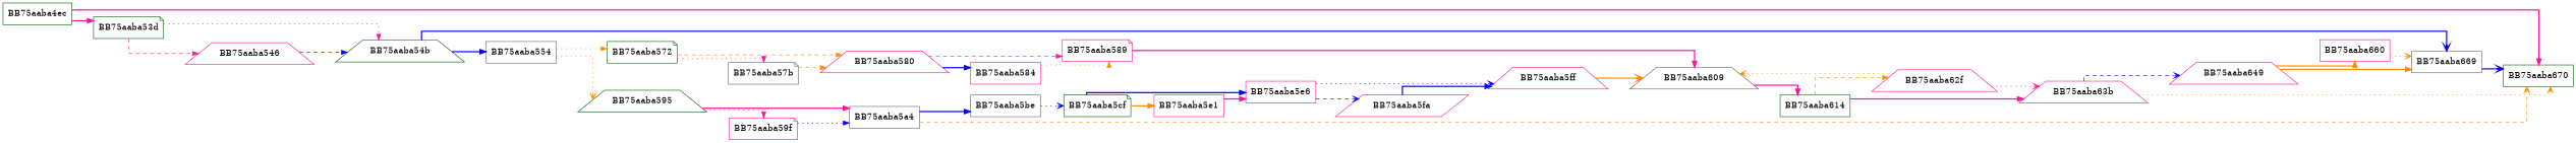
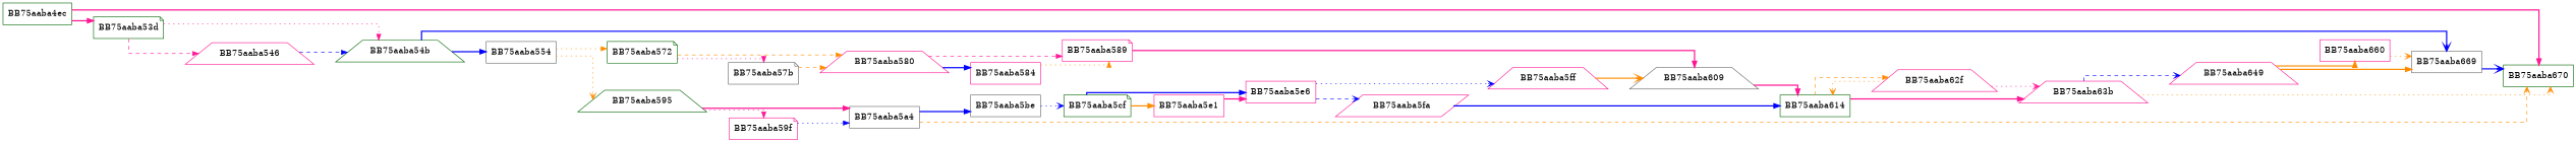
  digraph {
    rankdir=LR
    splines=ortho
    node [color=deeppink shape=box]
    edge [arrowhead=normal color=darkorange style=bold]
    BB75aaba4ec [color=darkgreen]
    BB75aaba670 [color=darkgreen]
    BB75aaba53d [color=darkgreen shape=note]
    BB75aaba54b [color=darkgreen shape=trapezium]
    BB75aaba546 [shape=trapezium]
    BB75aaba669 [color=gray40]
    BB75aaba554 [color=gray40]
    BB75aaba595 [color=darkgreen shape=trapezium]
    BB75aaba572 [color=darkgreen shape=note]
    BB75aaba5a4 [color=gray40]
    BB75aaba59f [shape=note]
    BB75aaba580 [shape=trapezium]
    BB75aaba57b [color=gray40 shape=note]
    BB75aaba5be [color=gray40]
    BB75aaba589 [shape=note]
    BB75aaba584
    BB75aaba609 [color=gray40 shape=trapezium]
    BB75aaba614 [color=darkgreen]
    BB75aaba63b [shape=trapezium]
    BB75aaba62f [shape=trapezium]
    BB75aaba5cf [color=darkgreen shape=note]
    BB75aaba5e6
    BB75aaba5e1
    BB75aaba5ff [shape=trapezium]
    BB75aaba5fa [shape=parallelogram]
    BB75aaba649 [shape=trapezium]
    BB75aaba660
    BB75aaba4ec -> BB75aaba670 [color=deeppink]
    BB75aaba4ec -> BB75aaba53d [color=deeppink]
    BB75aaba53d -> BB75aaba54b [color=deeppink style=dotted]
    BB75aaba53d -> BB75aaba546 [color=deeppink style=dashed]
    BB75aaba54b -> BB75aaba669 [arrowhead=vee color=blue]
    BB75aaba54b -> BB75aaba554 [color=blue]
    BB75aaba546 -> BB75aaba54b [color=blue style=dashed]
    BB75aaba669 -> BB75aaba670 [arrowhead=vee color=blue]
    BB75aaba554 -> BB75aaba595 [arrowhead=vee style=dotted]
    BB75aaba554 -> BB75aaba572 [style=dotted]
    BB75aaba595 -> BB75aaba5a4 [color=deeppink]
    BB75aaba595 -> BB75aaba59f [color=deeppink style=dotted]
    BB75aaba572 -> BB75aaba580 [style=dashed]
    BB75aaba572 -> BB75aaba57b [color=deeppink style=dotted]
    BB75aaba5a4 -> BB75aaba670 [arrowhead=vee style=dashed]
    BB75aaba5a4 -> BB75aaba5be [color=blue]
    BB75aaba59f -> BB75aaba5a4 [color=blue style=dotted]
    BB75aaba580 -> BB75aaba589 [color=deeppink style=dashed]
    BB75aaba580 -> BB75aaba584 [color=blue]
    BB75aaba57b -> BB75aaba580 [style=dashed]
    BB75aaba5be -> BB75aaba5cf [arrowhead=vee color=blue style=dotted]
    BB75aaba589 -> BB75aaba609 [color=deeppink]
    BB75aaba584 -> BB75aaba589 [style=dotted]
    BB75aaba609 -> BB75aaba614 [color=deeppink]
    BB75aaba614 -> BB75aaba63b [color=deeppink]
    BB75aaba614 -> BB75aaba62f [style=dashed]
    BB75aaba63b -> BB75aaba670 [arrowhead=vee style=dotted]
    BB75aaba63b -> BB75aaba649 [arrowhead=vee color=blue style=dashed]
-   BB75aaba62f -> BB75aaba609 [arrowhead=vee style=dotted]
+   BB75aaba62f -> BB75aaba614 [arrowhead=vee style=dotted]
    BB75aaba62f -> BB75aaba63b [arrowhead=vee color=deeppink style=dotted]
    BB75aaba5cf -> BB75aaba5e6 [color=blue]
    BB75aaba5cf -> BB75aaba5e1
    BB75aaba5e6 -> BB75aaba5ff [arrowhead=vee color=blue style=dotted]
    BB75aaba5e6 -> BB75aaba5fa [arrowhead=vee color=blue style=dashed]
    BB75aaba5e1 -> BB75aaba5e6 [color=deeppink]
    BB75aaba5ff -> BB75aaba609 [arrowhead=vee]
-   BB75aaba5fa -> BB75aaba5ff [color=blue]
+   BB75aaba5fa -> BB75aaba614 [color=blue]
    BB75aaba649 -> BB75aaba669
    BB75aaba649 -> BB75aaba660
    BB75aaba660 -> BB75aaba669 [arrowhead=vee style=dotted]
  }
